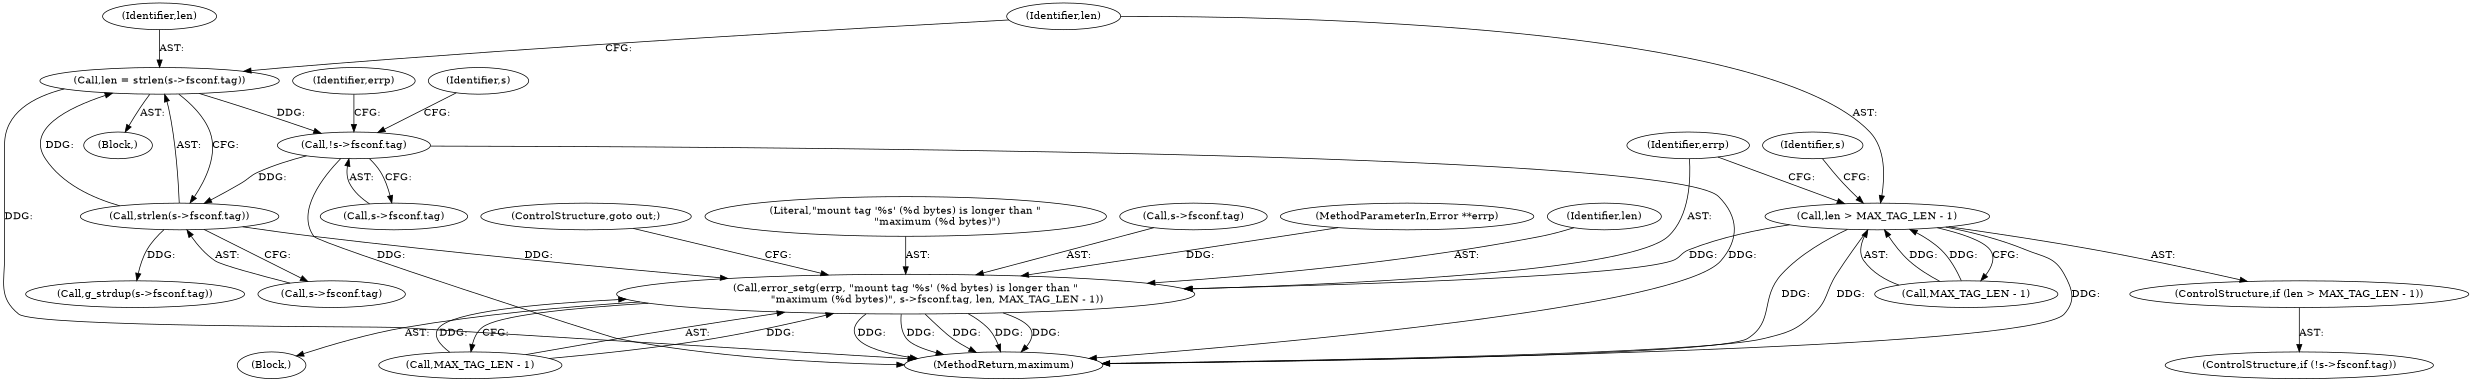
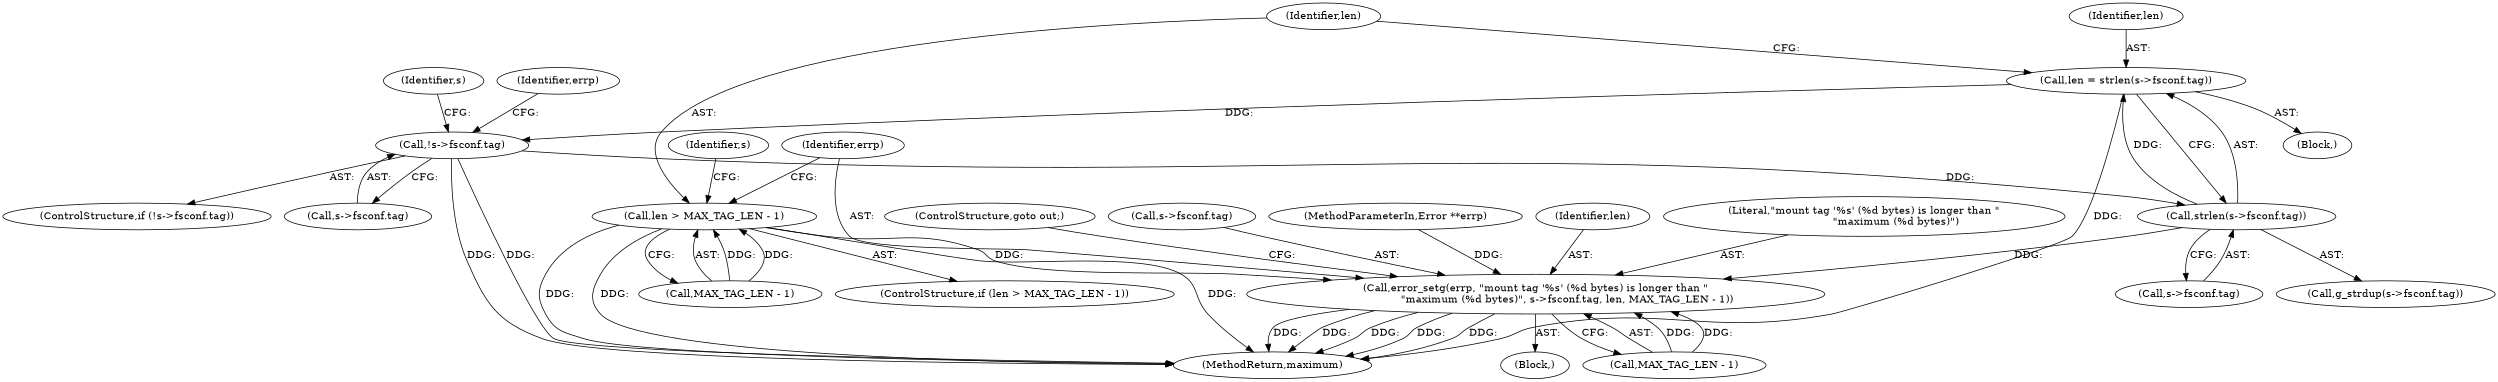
  digraph {
    n1 [label="(Call,len = strlen(s->fsconf.tag))"]
    n2 [label="(Call,strlen(s->fsconf.tag))"]
    n3 [label="(Block,)"]
    n4 [label="(MethodReturn,maximum)"]
    n5 [label="(Call,!s->fsconf.tag)"]
    n6 [label="(Call,error_setg(errp, \"mount tag '%s' (%d bytes) is longer than \"\n                   \"maximum (%d bytes)\", s->fsconf.tag, len, MAX_TAG_LEN - 1))"]
    n7 [label="(Call,g_strdup(s->fsconf.tag))"]
    n8 [label="(Call,s->fsconf.tag)"]
    n9 [label="(Call,len > MAX_TAG_LEN - 1)"]
    n10 [label="(Call,MAX_TAG_LEN - 1)"]
    n11 [label="(ControlStructure,if (len > MAX_TAG_LEN - 1))"]
    n12 [label="(Block,)"]
    n13 [label="(Call,MAX_TAG_LEN - 1)"]
    n14 [label="(ControlStructure,if (!s->fsconf.tag))"]
    n15 [label="(Call,s->fsconf.tag)"]
    n16 [label="(ControlStructure,goto out;)"]
    n17 [label="(Call,s->fsconf.tag)"]
    n18 [label="(Identifier,errp)"]
    n19 [label="(MethodParameterIn,Error **errp)"]
    n20 [label="(Identifier,s)"]
    n21 [label="(Identifier,len)"]
    n22 [label="(Literal,\"mount tag '%s' (%d bytes) is longer than \"\n                   \"maximum (%d bytes)\")"]
    n23 [label="(Identifier,len)"]
    n24 [label="(Identifier,errp)"]
    n25 [label="(Identifier,len)"]
    n26 [label="(Identifier,s)"]
    n1 -> n2 [label="CFG: "]
    n1 -> n3 [label="AST: "]
    n1 -> n4 [label="DDG: "]
    n1 -> n5 [label="DDG: "]
    n2 -> n1 [label="AST: "]
    n2 -> n1 [label="DDG: "]
    n2 -> n6 [label="DDG: "]
-   n2 -> n7 [label="DDG: "]
+   n2 -> n7 [label="AST: "]
    n2 -> n8 [label="CFG: "]
    n5 -> n2 [label="DDG: "]
    n5 -> n4 [label="DDG: "]
    n5 -> n4 [label="DDG: "]
-   n11 -> n14 [label="AST: "]
+   n5 -> n14 [label="AST: "]
    n5 -> n15 [label="CFG: "]
    n6 -> n4 [label="DDG: "]
    n6 -> n4 [label="DDG: "]
    n6 -> n4 [label="DDG: "]
    n6 -> n4 [label="DDG: "]
    n6 -> n4 [label="DDG: "]
    n6 -> n12 [label="AST: "]
    n6 -> n13 [label="CFG: "]
    n8 -> n2 [label="AST: "]
    n9 -> n4 [label="DDG: "]
    n9 -> n4 [label="DDG: "]
    n9 -> n4 [label="DDG: "]
    n9 -> n6 [label="DDG: "]
    n9 -> n10 [label="CFG: "]
    n9 -> n11 [label="AST: "]
    n10 -> n9 [label="AST: "]
    n10 -> n9 [label="DDG: "]
    n10 -> n9 [label="DDG: "]
    n13 -> n6 [label="AST: "]
    n13 -> n6 [label="DDG: "]
    n13 -> n6 [label="DDG: "]
    n15 -> n5 [label="AST: "]
    n16 -> n6 [label="CFG: "]
    n17 -> n6 [label="AST: "]
    n18 -> n5 [label="CFG: "]
    n19 -> n6 [label="DDG: "]
    n20 -> n9 [label="CFG: "]
    n21 -> n6 [label="AST: "]
    n22 -> n6 [label="AST: "]
    n23 -> n1 [label="AST: "]
    n24 -> n6 [label="AST: "]
    n24 -> n9 [label="CFG: "]
    n25 -> n1 [label="CFG: "]
    n25 -> n9 [label="AST: "]
    n26 -> n5 [label="CFG: "]
  }
